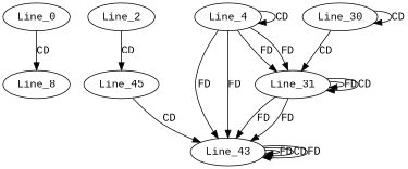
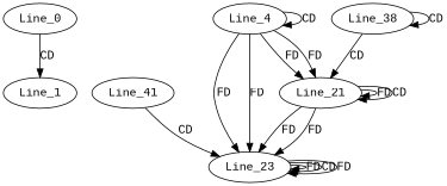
  digraph {
    fontname="Liberation Mono"
    node [fontname="Liberation Mono"]
    edge [fontname="Liberation Mono"]
    Line_0
-   Line_1 [label=Line_8]
-   Line_2
-   Line_41 [label=Line_45]
+   Line_1
+   Line_41
    Line_4
-   Line_31
-   Line_43
-   Line_30
+   Line_31 [label=Line_21]
+   Line_43 [label=Line_23]
+   Line_30 [label=Line_38]
    Line_0 -> Line_1 [label=CD]
-   Line_2 -> Line_41 [label=CD]
    Line_41 -> Line_43 [label=CD]
    Line_4 -> Line_4 [label=CD]
    Line_4 -> Line_31 [label=FD]
    Line_4 -> Line_31 [label=FD]
    Line_4 -> Line_43 [label=FD]
    Line_4 -> Line_43 [label=FD]
    Line_31 -> Line_31 [label=FD]
    Line_31 -> Line_31 [label=CD]
    Line_31 -> Line_43 [label=FD]
    Line_31 -> Line_43 [label=FD]
    Line_43 -> Line_43 [label=FD]
    Line_43 -> Line_43 [label=CD]
    Line_43 -> Line_43 [label=FD]
    Line_30 -> Line_31 [label=CD]
    Line_30 -> Line_30 [label=CD]
  }
